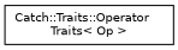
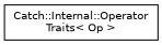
  digraph {
    rankdir=LR
-   n1 [color=black fillcolor=white fontname=Helvetica fontsize=10 height=0.2 label="Catch::Traits::Operator\lTraits\< Op \>" shape=record style=filled width=0.4]
+   n1 [color=black fillcolor=white fontname=Helvetica fontsize=10 height=0.2 label="Catch::Internal::Operator\lTraits\< Op \>" shape=record style=filled width=0.4]
  }
